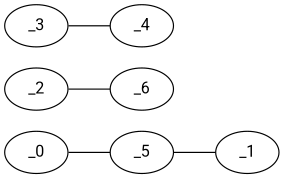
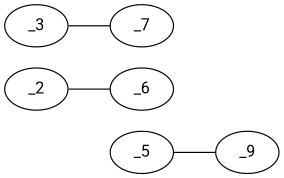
  graph {
    fontname=Roboto
    rankdir=LR
    node [fontname=Roboto]
    edge [fontname=Roboto]
-   _0 [x=0.96 y=2.86]
    _5 [x=1.10124 y=2.12593]
-   _1 [x=1.42974 y=0.589275]
+   _1 [x=1.42974 y=0.589275 label=_9]
    _2 [x=2.32242 y=2.54306]
    _6 [x=1.08528 y=0.156986]
    _3 [x=0.73 y=1.75]
-   _4 [x=2.53144 y=2.2769]
-   _0 -- _5
+   _4 [x=2.53144 y=2.2769 label=_7]
    _5 -- _1
    _2 -- _6
    _3 -- _4
  }
